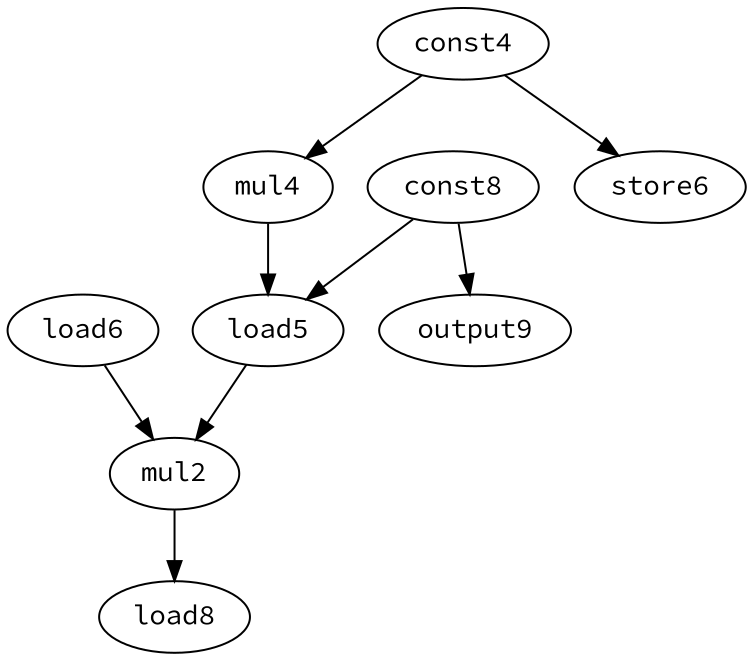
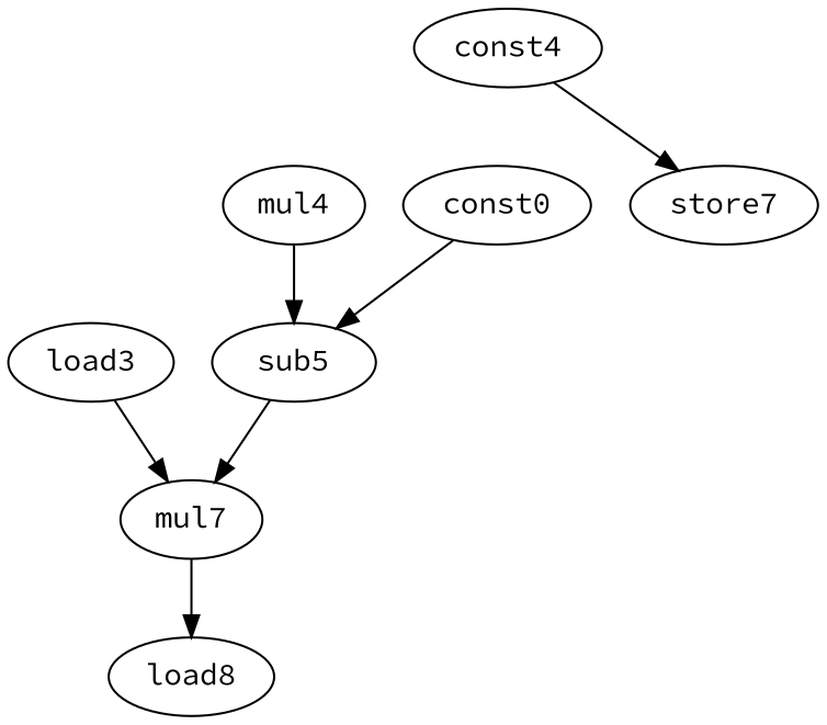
  digraph {
    fontname="Source Code Pro"
    node [fontname="Source Code Pro" opcode=const]
    edge [fontname="Source Code Pro" operand=1]
-   sub5 [opcode=sub label=load5]
-   const0 [label=const8]
-   output9 [opcode=output]
-   mul7 [opcode=mul label=mul2]
-   load3 [opcode=load label=load6]
+   sub5 [opcode=sub]
+   const0
+   mul7 [opcode=mul]
+   load3 [opcode=load]
    mul4 [opcode=mul]
-   store6 [opcode=store]
+   store6 [opcode=store label=store7]
    n8 [label=const4]
    n9 [label=load8 opcode=output]
    sub5 -> mul7
    const0 -> sub5 [operand=0]
-   const0 -> output9 [operand=0]
    mul7 -> n9 [operand=0]
    load3 -> mul7 [operand=0]
    mul4 -> sub5
-   n8 -> mul4
    n8 -> store6
  }
